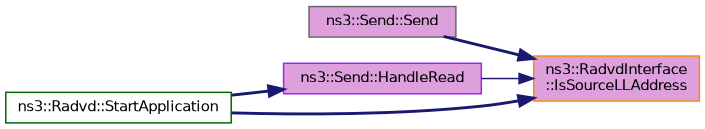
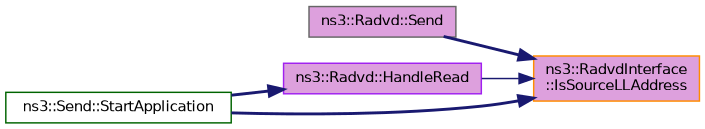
  digraph {
    rankdir=RL
    node [fillcolor=plum fontname=Helvetica fontsize=10 shape=record style=filled]
    edge [color=midnightblue dir=back fontname=Helvetica fontsize=10 labelfontname=Helvetica labelfontsize=10 style=bold]
    n1 [color=darkorange fontcolor=black height=0.2 label="ns3::RadvdInterface\l::IsSourceLLAddress" width=0.4]
-   n2 [color=gray40 height=0.2 label="ns3::Send::Send" width=0.4]
-   n3 [color=purple height=0.2 label="ns3::Send::HandleRead" width=0.4]
-   n4 [color=darkgreen fillcolor=white height=0.2 label="ns3::Radvd::StartApplication" width=0.4]
+   n2 [color=gray40 height=0.2 label="ns3::Radvd::Send" width=0.4]
+   n3 [color=purple height=0.2 label="ns3::Radvd::HandleRead" width=0.4]
+   n4 [color=darkgreen fillcolor=white height=0.2 label="ns3::Send::StartApplication" width=0.4]
    n1 -> n2
    n1 -> n3 [style=solid]
    n1 -> n4
    n3 -> n4
  }
